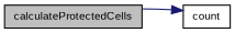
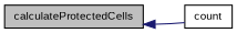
  digraph {
    rankdir=LR
    fontname="Liberation Sans"
    node [color=black fontname="Liberation Sans" fontsize=10 shape=record]
    n1 [fillcolor=grey75 fontcolor=black height=0.2 label=calculateProtectedCells style=filled width=0.4]
    n2 [height=0.2 label=count width=0.4]
-   n2 -> n1 [color=midnightblue dir=back fontname="Liberation Sans" fontsize=10 labelfontname=FreeSans labelfontsize=10 style=solid]
+   n1 -> n2 [color=midnightblue dir=back fontname="Liberation Sans" fontsize=10 labelfontname=FreeSans labelfontsize=10 style=solid]
  }
